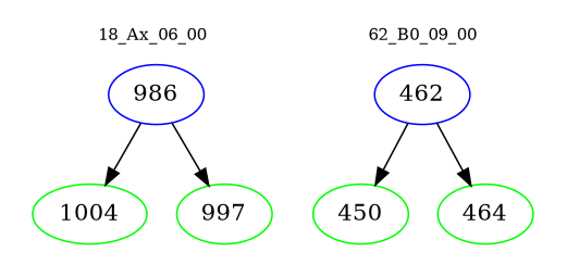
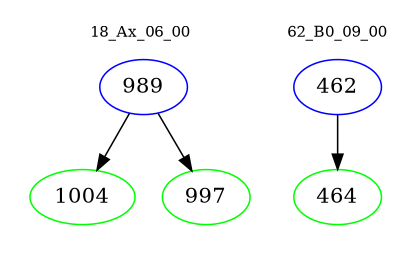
  digraph {
    node [color=green]
    edge [color=black]
-   n1 [color=blue label=986]
+   n1 [color=blue label=989]
    n2 [label=1004]
    n3 [label=997]
    n4 [color=blue label=462]
-   n5 [label=450]
    n6 [label=464]
    subgraph cluster_1 {
      color=white
      fontsize=10
      label="18_Ax_06_00"
      n1
      n2
      n3
    }
    subgraph cluster_2 {
      color=white
      fontsize=10
      label="62_B0_09_00"
      n4
-     n5
      n6
    }
    n1 -> n2
    n1 -> n3
-   n4 -> n5
    n4 -> n6
  }
